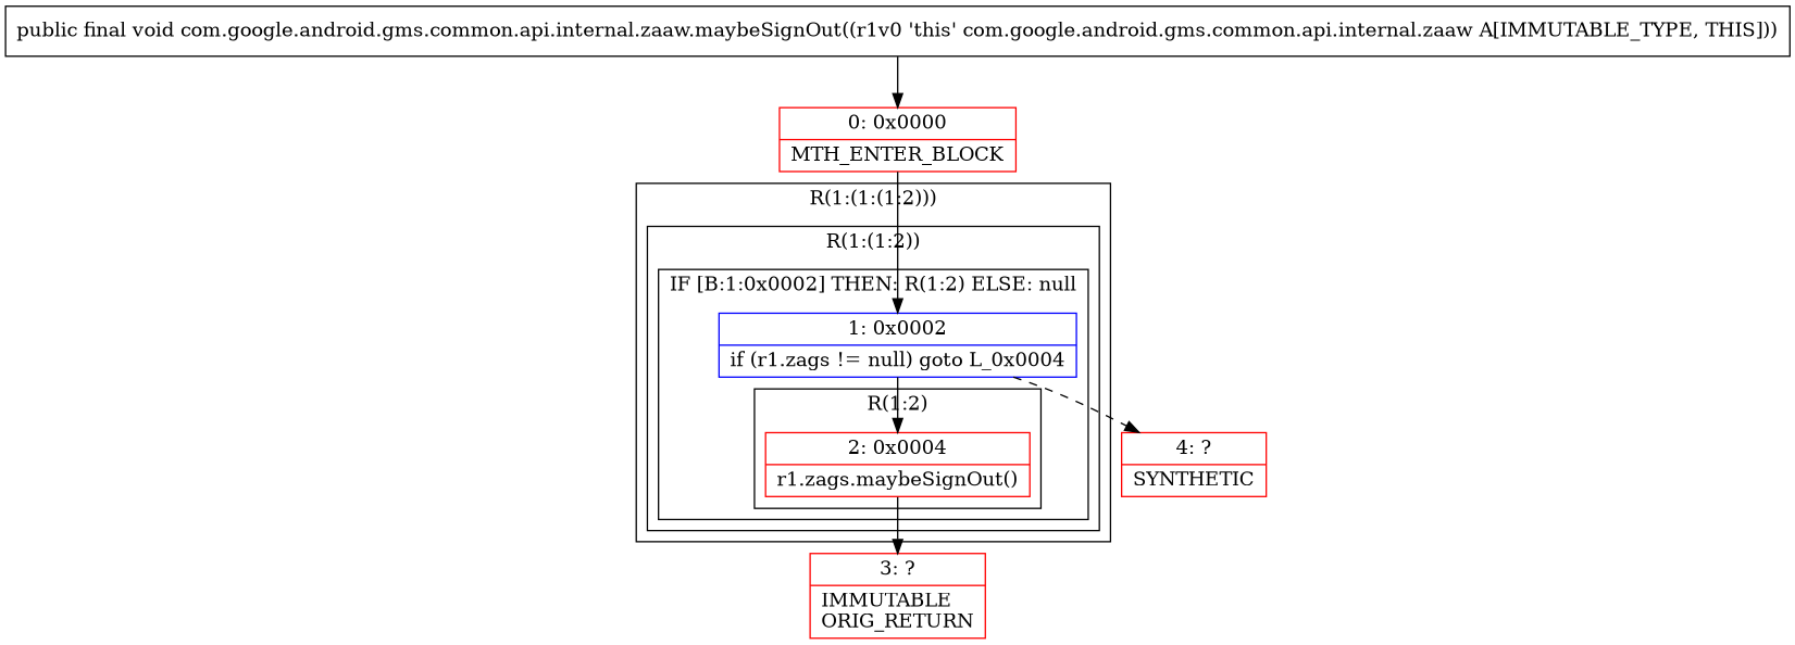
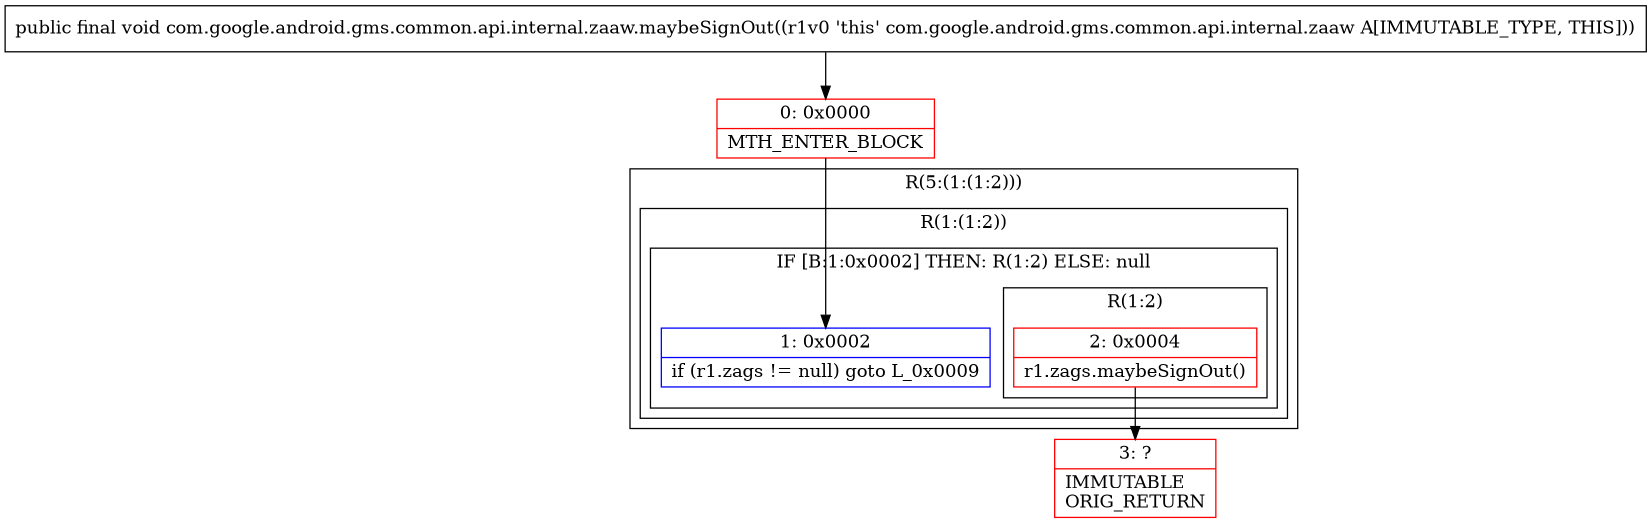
  digraph {
    fontname="DejaVu Serif"
    node [color=red fontname="DejaVu Serif" shape=record]
    edge [fontname="DejaVu Serif"]
    n1 [label="{2\:\ 0x0004|r1.zags.maybeSignOut()\l}"]
-   n2 [color=blue label="{1\:\ 0x0002|if (r1.zags != null) goto L_0x0004\l}"]
+   n2 [color=blue label="{1\:\ 0x0002|if (r1.zags != null) goto L_0x0009\l}"]
    n3 [label="{3\:\ ?|IMMUTABLE\lORIG_RETURN\l}"]
-   n4 [label="{4\:\ ?|SYNTHETIC\l}"]
    n5 [label="{0\:\ 0x0000|MTH_ENTER_BLOCK\l}"]
    n6 [label="{public final void com.google.android.gms.common.api.internal.zaaw.maybeSignOut((r1v0 'this' com.google.android.gms.common.api.internal.zaaw A[IMMUTABLE_TYPE, THIS])) }" color=""]
    subgraph cluster_1 {
-     label="R(1:(1:(1:2)))"
+     label="R(5:(1:(1:2)))"
      subgraph cluster_2 {
        label="R(1:(1:2))"
        subgraph cluster_3 {
          label="IF [B:1:0x0002] THEN: R(1:2) ELSE: null"
          n2
          subgraph cluster_4 {
            label="R(1:2)"
            n1
          }
        }
      }
    }
    n1 -> n3
-   n2 -> n1
-   n2 -> n4 [style=dashed]
    n5 -> n2
    n6 -> n5
  }
